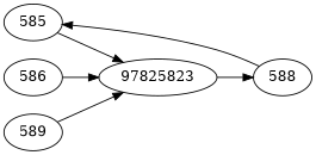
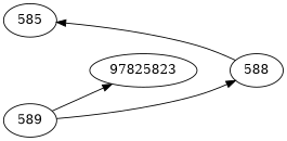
  strict digraph {
    fontname="DejaVu Serif"
    rankdir=LR
    node [fontname="DejaVu Serif"]
    edge [fontname="DejaVu Serif"]
    585
    97825823
    588
-   586
    589
-   585 -> 97825823
-   97825823 -> 588
+   589 -> 588
    588 -> 585
-   586 -> 97825823
    589 -> 97825823
  }
